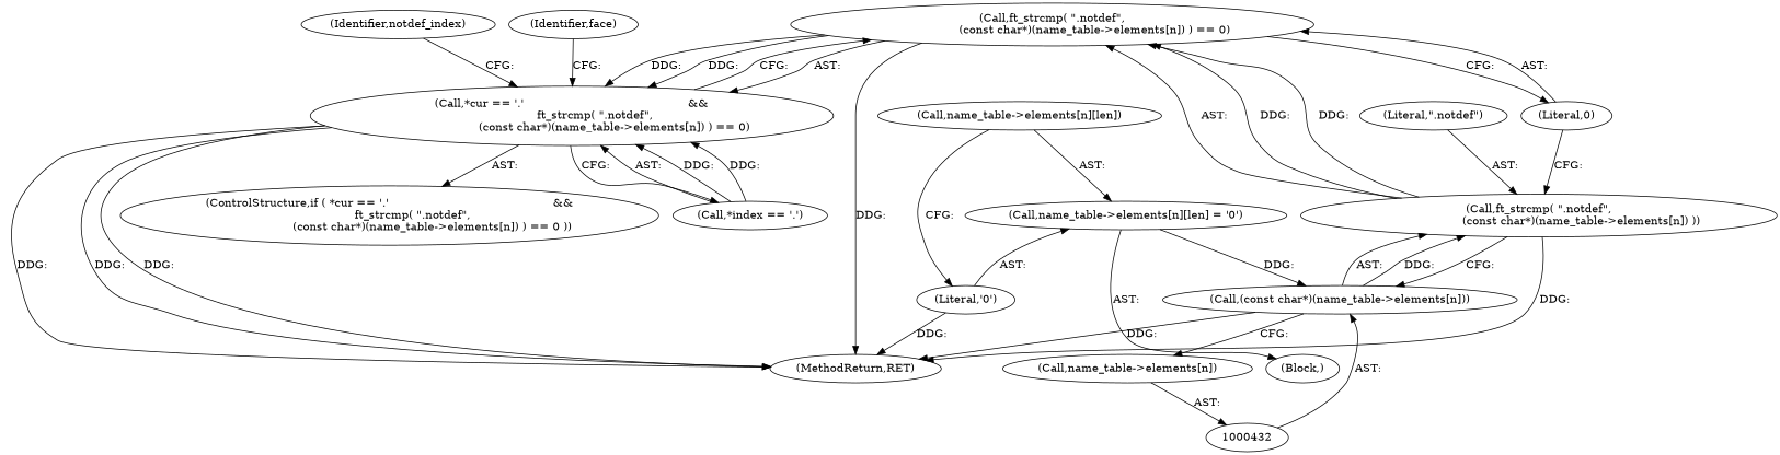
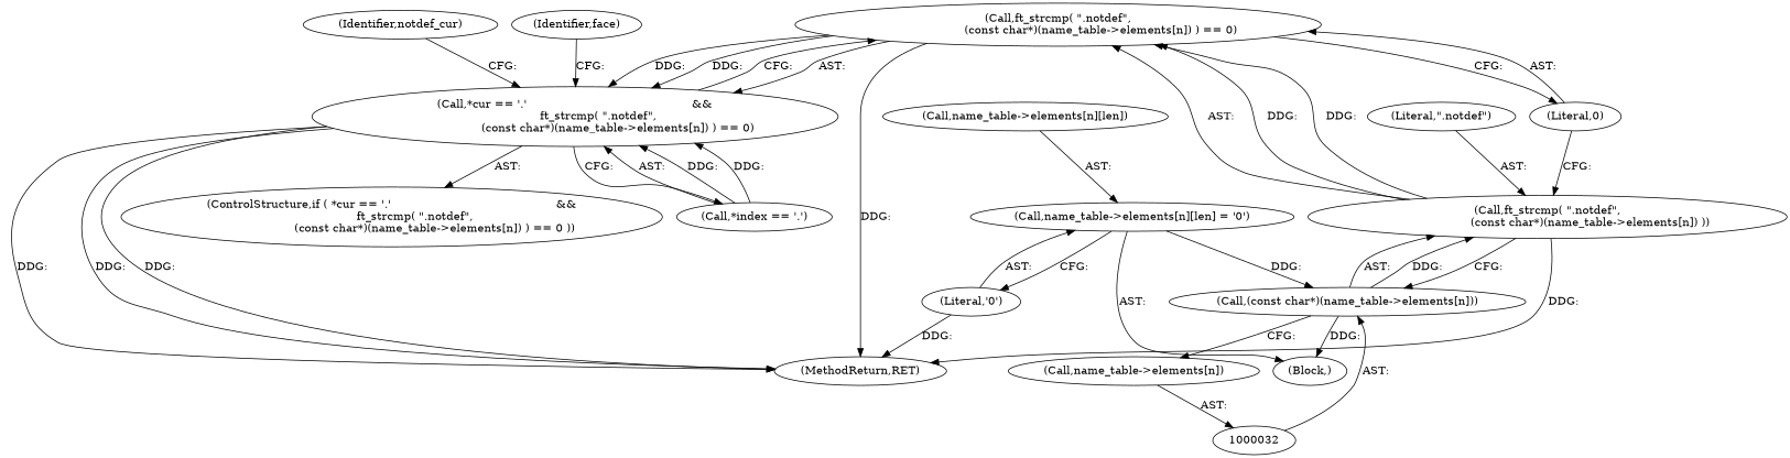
  digraph {
    n1 [label="(Call,ft_strcmp( \".notdef\",\n                        (const char*)(name_table->elements[n]) ) == 0)"]
    n2 [label="(Call,*cur == '.'                                              &&\n             ft_strcmp( \".notdef\",\n                        (const char*)(name_table->elements[n]) ) == 0)"]
    n3 [label="(Literal,0)"]
    n4 [label="(MethodReturn,RET)"]
    n5 [label="(ControlStructure,if ( *cur == '.'                                              &&\n             ft_strcmp( \".notdef\",\n                        (const char*)(name_table->elements[n]) ) == 0 ))"]
    n6 [label="(Call,*index == '.')"]
    n7 [label="(Call,ft_strcmp( \".notdef\",\n                        (const char*)(name_table->elements[n]) ))"]
    n8 [label="(Call,(const char*)(name_table->elements[n]))"]
    n9 [label="(Call,name_table->elements[n])"]
-   1000432
+   1000432 [label=1000032]
    n11 [label="(Call,name_table->elements[n][len] = '\0')"]
    n12 [label="(Literal,'\0')"]
    n13 [label="(Block,)"]
-   n14 [label="(Identifier,notdef_index)"]
+   n14 [label="(Identifier,notdef_cur)"]
    n15 [label="(Identifier,face)"]
    n16 [label="(Literal,\".notdef\")"]
    n17 [label="(Call,name_table->elements[n][len])"]
    n1 -> n2 [label="AST: "]
    n1 -> n2 [label="DDG: "]
    n1 -> n2 [label="DDG: "]
    n1 -> n3 [label="CFG: "]
    n1 -> n4 [label="DDG: "]
    n2 -> n1 [label="CFG: "]
    n2 -> n4 [label="DDG: "]
    n2 -> n4 [label="DDG: "]
    n2 -> n4 [label="DDG: "]
    n2 -> n5 [label="AST: "]
    n2 -> n6 [label="CFG: "]
    n3 -> n1 [label="AST: "]
    n3 -> n7 [label="CFG: "]
    n6 -> n2 [label="AST: "]
    n6 -> n2 [label="DDG: "]
    n6 -> n2 [label="DDG: "]
    n7 -> n1 [label="AST: "]
    n7 -> n1 [label="DDG: "]
    n7 -> n1 [label="DDG: "]
    n7 -> n4 [label="DDG: "]
    n7 -> n8 [label="CFG: "]
-   n8 -> n4 [label="DDG: "]
+   n8 -> n13 [label="DDG: "]
    n8 -> n7 [label="AST: "]
    n8 -> n7 [label="DDG: "]
    n8 -> n9 [label="CFG: "]
    n9 -> 1000432 [label="AST: "]
    1000432 -> n8 [label="AST: "]
    n11 -> n8 [label="DDG: "]
-   n17 -> n12 [label="CFG: "]
+   n11 -> n12 [label="CFG: "]
    n11 -> n13 [label="AST: "]
    n12 -> n4 [label="DDG: "]
    n12 -> n11 [label="AST: "]
    n14 -> n2 [label="CFG: "]
    n15 -> n2 [label="CFG: "]
    n16 -> n7 [label="AST: "]
    n17 -> n11 [label="AST: "]
  }
